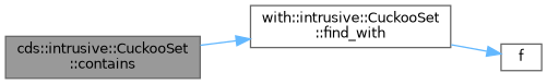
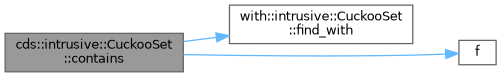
  digraph {
    rankdir=LR
    node [color=grey40 fillcolor=white fontname=Helvetica fontsize=10 shape=box style=filled]
    edge [color=steelblue1 fontname=Helvetica fontsize=10 labelfontname=Helvetica labelfontsize=10 style=solid]
    n1 [color=gray40 fillcolor=grey60 fontcolor=black height=0.2 label="cds::intrusive::CuckooSet\l::contains" width=0.4]
    n2 [height=0.2 label="with::intrusive::CuckooSet\l::find_with" width=0.4]
    n3 [height=0.2 label=f width=0.4]
    n1 -> n2
-   n2 -> n3
+   n1 -> n3
  }
